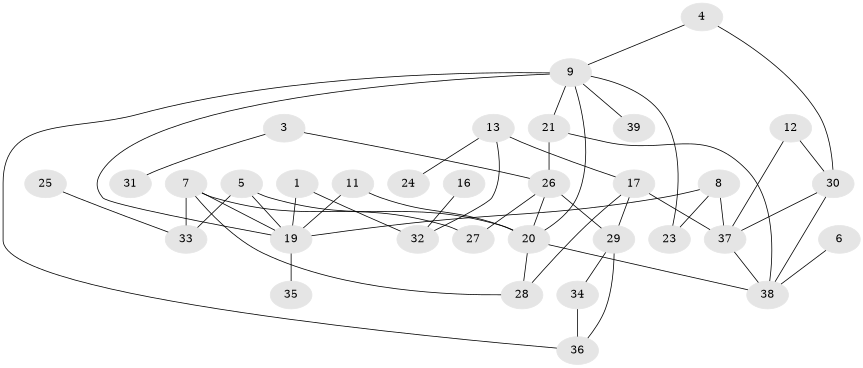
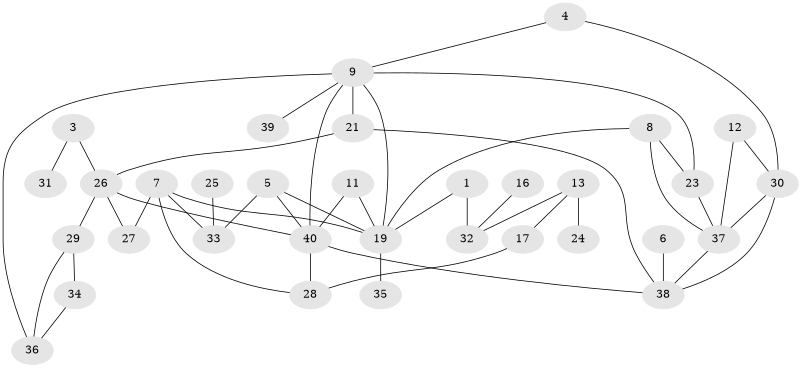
  graph {
    node [color=gray90 style=filled]
    edge [weight=1.0]
    1
    19
    32
    35
    3
    26
    31
-   20
+   20 [label=40]
    27
    29
    4
    9
    30
    23
    21
    36
    39
    38
    37
    5
    33
    28
    6
    7
    8
    11
    12
    13
    17
    24
    16
    34
    25
    1 -- 19
    1 -- 32
    19 -- 35
    3 -- 26
    3 -- 31
    26 -- 20
    26 -- 27
    26 -- 29
    20 -- 38
    20 -- 28
    29 -- 36
    29 -- 34
    4 -- 9
    4 -- 30
    9 -- 19
    9 -- 20
    9 -- 23
    9 -- 21 [weight=2.0]
    9 -- 36
    9 -- 39
    30 -- 38
    30 -- 37
    21 -- 26
    21 -- 38
    37 -- 38
    5 -- 19
    5 -- 20
    5 -- 33
    6 -- 38
    7 -- 19
    7 -- 27
    7 -- 33
    7 -- 28
    8 -- 19
    8 -- 23
    8 -- 37
    11 -- 19
    11 -- 20
    12 -- 30
    12 -- 37
    13 -- 32
    13 -- 17
    13 -- 24
-   17 -- 29 [weight=2.0]
-   17 -- 37
+   23 -- 37
    17 -- 28
    16 -- 32
    34 -- 36
    25 -- 33
  }
